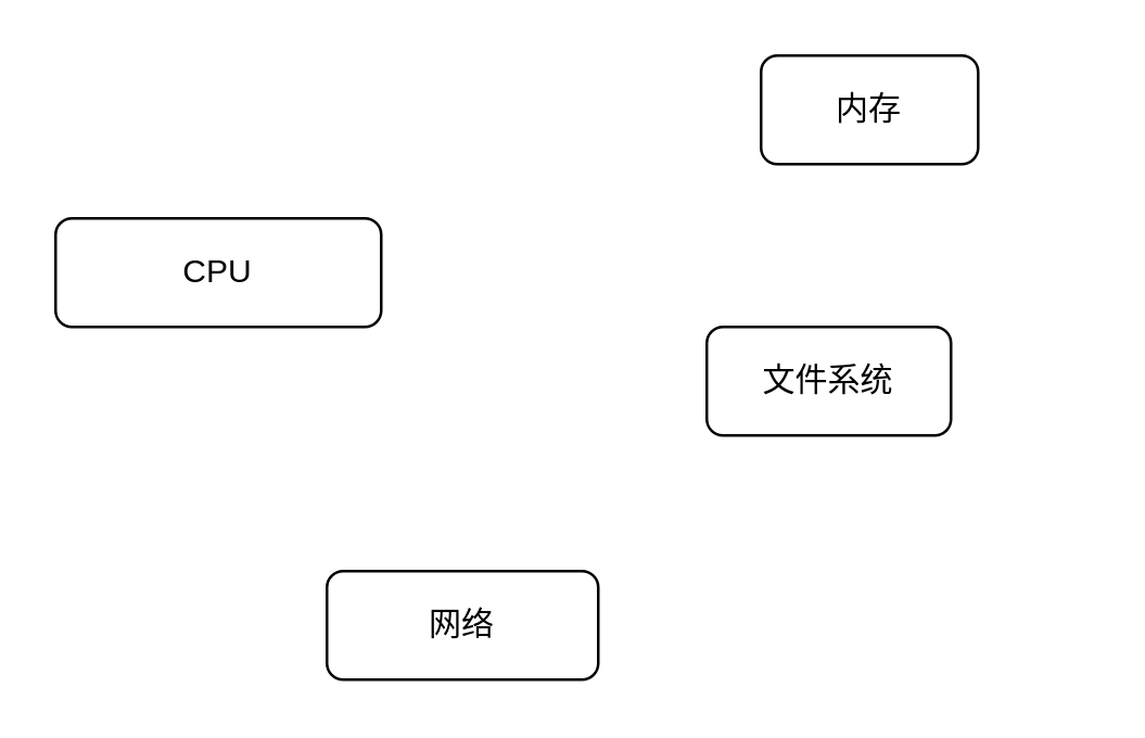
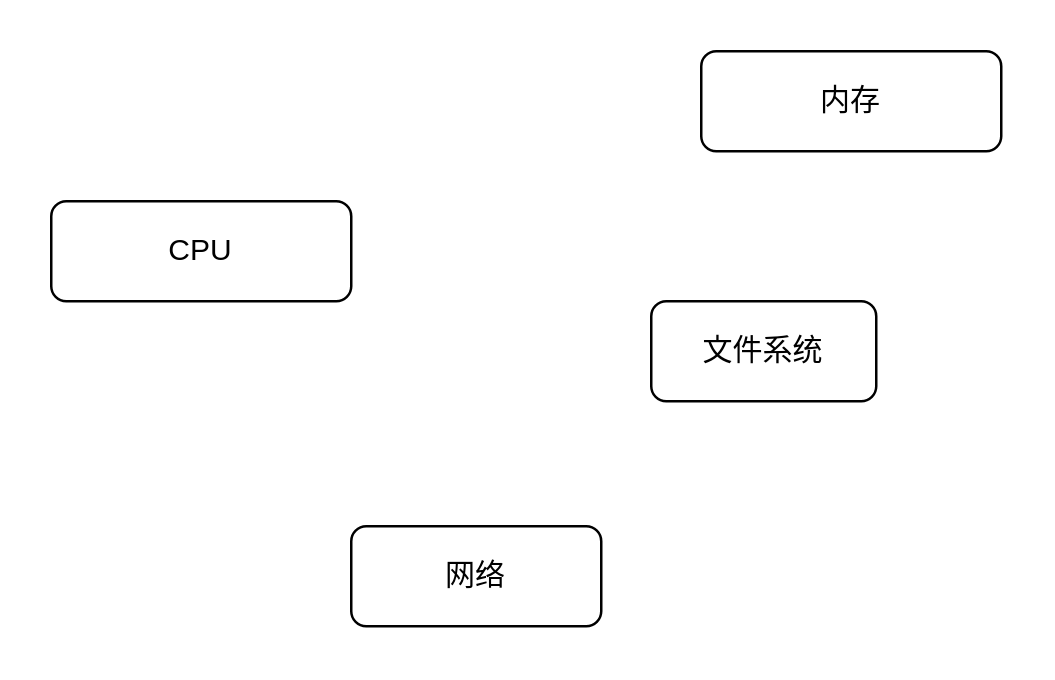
  <mxCell id="0" />
  <mxCell id="1" parent="0" />
  <mxCell id="2" value="CPU" style="rounded=1;whiteSpace=wrap;html=1;" vertex="1" parent="1"><mxGeometry x="20" y="80" width="120" height="40" as="geometry" /></mxCell>
  <mxCell id="3" value="文件系统" style="rounded=1;whiteSpace=wrap;html=1;" vertex="1" parent="1"><mxGeometry x="260" y="120" width="90" height="40" as="geometry" /></mxCell>
- <mxCell id="4" value="内存" style="rounded=1;whiteSpace=wrap;html=1;" vertex="1" parent="1"><mxGeometry x="280" y="20" width="80" height="40" as="geometry" /></mxCell>
- <mxCell id="5" value="网络" style="rounded=1;whiteSpace=wrap;html=1;" vertex="1" parent="1"><mxGeometry x="120" y="210" width="100" height="40" as="geometry" /></mxCell>
+ <mxCell id="4" value="内存" style="rounded=1;whiteSpace=wrap;html=1;" vertex="1" parent="1"><mxGeometry x="280" y="20" width="120" height="40" as="geometry" /></mxCell>
+ <mxCell id="5" value="网络" style="rounded=1;whiteSpace=wrap;html=1;" vertex="1" parent="1"><mxGeometry x="140" y="210" width="100" height="40" as="geometry" /></mxCell>
